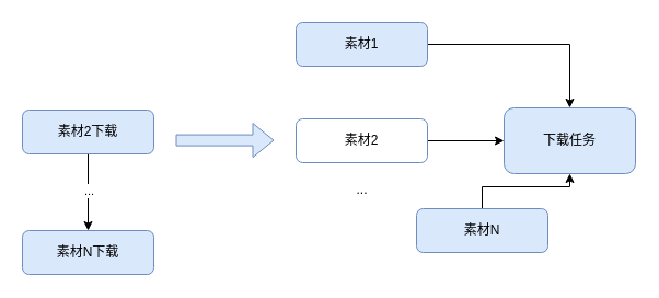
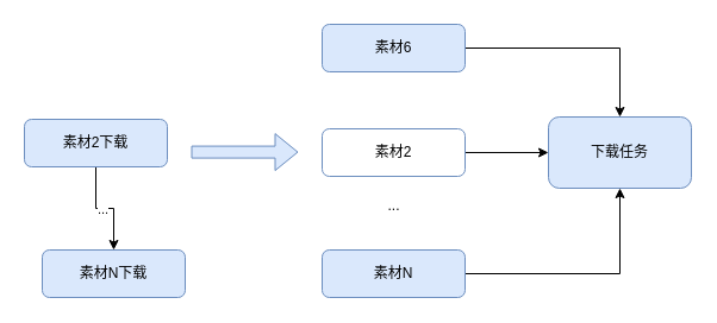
  <mxCell id="0" />
  <mxCell id="1" parent="0" />
  <mxCell id="2" value="" style="edgeStyle=orthogonalEdgeStyle;rounded=0;orthogonalLoop=1;jettySize=auto;html=1;" edge="1" parent="1" source="4" target="5"><mxGeometry relative="1" as="geometry" /></mxCell>
  <mxCell id="3" value="..." style="edgeLabel;html=1;align=center;verticalAlign=middle;resizable=0;points=[];" vertex="1" connectable="0" parent="2"><mxGeometry x="-0.069" relative="1" as="geometry"><mxPoint as="offset" /></mxGeometry></mxCell>
  <mxCell id="4" value="素材2下载" style="whiteSpace=wrap;html=1;fillColor=#dae8fc;strokeColor=#6c8ebf;rounded=1;glass=0;strokeWidth=1;shadow=0;" vertex="1" parent="1"><mxGeometry x="20" y="100" width="120" height="40" as="geometry" /></mxCell>
- <mxCell id="5" value="素材N下载" style="whiteSpace=wrap;html=1;fillColor=#dae8fc;strokeColor=#6c8ebf;rounded=1;glass=0;strokeWidth=1;shadow=0;" vertex="1" parent="1"><mxGeometry x="20" y="210" width="120" height="40" as="geometry" /></mxCell>
+ <mxCell id="5" value="素材N下载" style="whiteSpace=wrap;html=1;fillColor=#dae8fc;strokeColor=#6c8ebf;rounded=1;glass=0;strokeWidth=1;shadow=0;" vertex="1" parent="1"><mxGeometry x="35" y="210" width="120" height="40" as="geometry" /></mxCell>
  <mxCell id="6" style="edgeStyle=orthogonalEdgeStyle;rounded=0;orthogonalLoop=1;jettySize=auto;html=1;entryX=0.5;entryY=0;entryDx=0;entryDy=0;" edge="1" parent="1" source="7" target="13"><mxGeometry relative="1" as="geometry" /></mxCell>
- <mxCell id="7" value="素材1" style="rounded=1;whiteSpace=wrap;html=1;fontSize=12;glass=0;strokeWidth=1;shadow=0;fillColor=#dae8fc;strokeColor=#6c8ebf;" vertex="1" parent="1"><mxGeometry x="270" y="20" width="120" height="40" as="geometry" /></mxCell>
+ <mxCell id="7" value="素材6" style="rounded=1;whiteSpace=wrap;html=1;fontSize=12;glass=0;strokeWidth=1;shadow=0;fillColor=#dae8fc;strokeColor=#6c8ebf;" vertex="1" parent="1"><mxGeometry x="270" y="20" width="120" height="40" as="geometry" /></mxCell>
  <mxCell id="8" style="edgeStyle=orthogonalEdgeStyle;rounded=0;orthogonalLoop=1;jettySize=auto;html=1;" edge="1" parent="1" source="9" target="13"><mxGeometry relative="1" as="geometry" /></mxCell>
  <mxCell id="9" value="素材2" style="rounded=1;whiteSpace=wrap;html=1;fontSize=12;glass=0;strokeWidth=1;shadow=0;fillColor=#ffffff;strokeColor=#6c8ebf;" vertex="1" parent="1"><mxGeometry x="270" y="108" width="120" height="40" as="geometry" /></mxCell>
  <mxCell id="10" style="edgeStyle=orthogonalEdgeStyle;rounded=0;orthogonalLoop=1;jettySize=auto;html=1;entryX=0.5;entryY=1;entryDx=0;entryDy=0;" edge="1" parent="1" source="11" target="13"><mxGeometry relative="1" as="geometry" /></mxCell>
- <mxCell id="11" value="素材N" style="whiteSpace=wrap;html=1;fillColor=#dae8fc;strokeColor=#6c8ebf;rounded=1;glass=0;strokeWidth=1;shadow=0;" vertex="1" parent="1"><mxGeometry x="380" y="190" width="120" height="40" as="geometry" /></mxCell>
+ <mxCell id="11" value="素材N" style="whiteSpace=wrap;html=1;fillColor=#dae8fc;strokeColor=#6c8ebf;rounded=1;glass=0;strokeWidth=1;shadow=0;" vertex="1" parent="1"><mxGeometry x="270" y="210" width="120" height="40" as="geometry" /></mxCell>
  <mxCell id="12" value="..." style="text;html=1;align=center;verticalAlign=middle;resizable=0;points=[];autosize=1;strokeColor=none;fillColor=none;" vertex="1" parent="1"><mxGeometry x="315" y="158" width="30" height="30" as="geometry" /></mxCell>
  <mxCell id="13" value="下载任务" style="rounded=1;whiteSpace=wrap;html=1;fillColor=#dae8fc;strokeColor=#6c8ebf;" vertex="1" parent="1"><mxGeometry x="460" y="98" width="120" height="60" as="geometry" /></mxCell>
  <mxCell id="14" value="" style="shape=flexArrow;endArrow=classic;html=1;rounded=0;fillColor=#dae8fc;strokeColor=#6c8ebf;" edge="1" parent="1"><mxGeometry width="50" height="50" relative="1" as="geometry"><mxPoint x="160" y="127.58" as="sourcePoint" /><mxPoint x="250" y="127.58" as="targetPoint" /></mxGeometry></mxCell>
